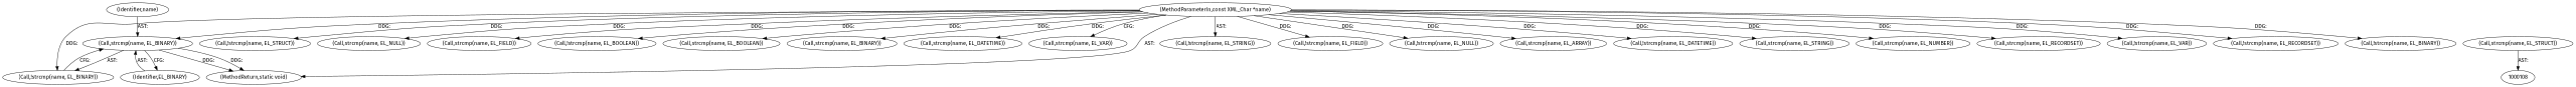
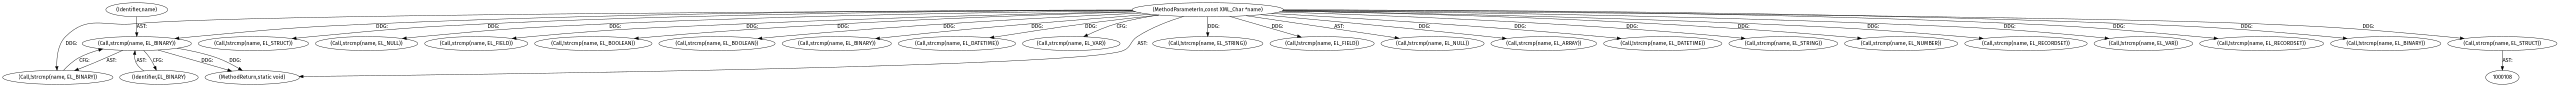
  digraph {
    fontname="Fira Sans"
    node [fontname="Fira Sans"]
    edge [fontname="Fira Sans"]
    n1 [label="(Call,strcmp(name, EL_BINARY))"]
    n2 [label="(Identifier,EL_BINARY)"]
    n3 [label="(MethodReturn,static void)"]
    n4 [label="(Call,!strcmp(name, EL_BINARY))"]
    n5 [label="(MethodParameterIn,const XML_Char *name)"]
    n6 [label="(Call,!strcmp(name, EL_STRUCT))"]
    n7 [label="(Call,strcmp(name, EL_NULL))"]
    n8 [label="(Call,strcmp(name, EL_FIELD))"]
    n9 [label="(Call,!strcmp(name, EL_BOOLEAN))"]
    n10 [label="(Call,strcmp(name, EL_BOOLEAN))"]
    n11 [label="(Call,strcmp(name, EL_BINARY))"]
    n12 [label="(Call,strcmp(name, EL_DATETIME))"]
    n13 [label="(Call,strcmp(name, EL_VAR))"]
    n14 [label="(Call,strcmp(name, EL_STRUCT))"]
    n15 [label="(Call,!strcmp(name, EL_STRING))"]
    n16 [label="(Call,!strcmp(name, EL_FIELD))"]
    n17 [label="(Call,!strcmp(name, EL_NULL))"]
    n18 [label="(Call,strcmp(name, EL_ARRAY))"]
    n19 [label="(Call,!strcmp(name, EL_DATETIME))"]
    n20 [label="(Call,strcmp(name, EL_STRING))"]
    n21 [label="(Call,strcmp(name, EL_NUMBER))"]
    n22 [label="(Call,strcmp(name, EL_RECORDSET))"]
    n23 [label="(Call,!strcmp(name, EL_VAR))"]
    n24 [label="(Call,!strcmp(name, EL_RECORDSET))"]
    n25 [label="(Call,!strcmp(name, EL_BINARY))"]
    1000108
    n27 [label="(Identifier,name)"]
    n1 -> n2 [label="CFG: "]
    n1 -> n3 [label="DDG: "]
    n1 -> n3 [label="DDG: "]
    n1 -> n4 [label="AST: "]
    n2 -> n1 [label="AST: "]
    n4 -> n1 [label="CFG: "]
    n5 -> n1 [label="DDG: "]
    n5 -> n3 [label="AST: "]
    n5 -> n4 [label="DDG: "]
    n5 -> n6 [label="DDG: "]
    n5 -> n7 [label="DDG: "]
    n5 -> n8 [label="DDG: "]
    n5 -> n9 [label="DDG: "]
    n5 -> n10 [label="DDG: "]
    n5 -> n11 [label="DDG: "]
    n5 -> n12 [label="DDG: "]
    n5 -> n13 [label="CFG: "]
-   n5 -> n15 [label="AST: "]
+   n5 -> n14 [label="DDG: "]
+   n5 -> n15 [label="DDG: "]
    n5 -> n16 [label="DDG: "]
-   n5 -> n17 [label="DDG: "]
+   n5 -> n17 [label="AST: "]
    n5 -> n18 [label="DDG: "]
    n5 -> n19 [label="DDG: "]
    n5 -> n20 [label="DDG: "]
    n5 -> n21 [label="DDG: "]
    n5 -> n22 [label="DDG: "]
    n5 -> n23 [label="DDG: "]
    n5 -> n24 [label="DDG: "]
    n5 -> n25 [label="DDG: "]
    n14 -> 1000108 [label="AST: "]
    n27 -> n1 [label="AST: "]
  }
